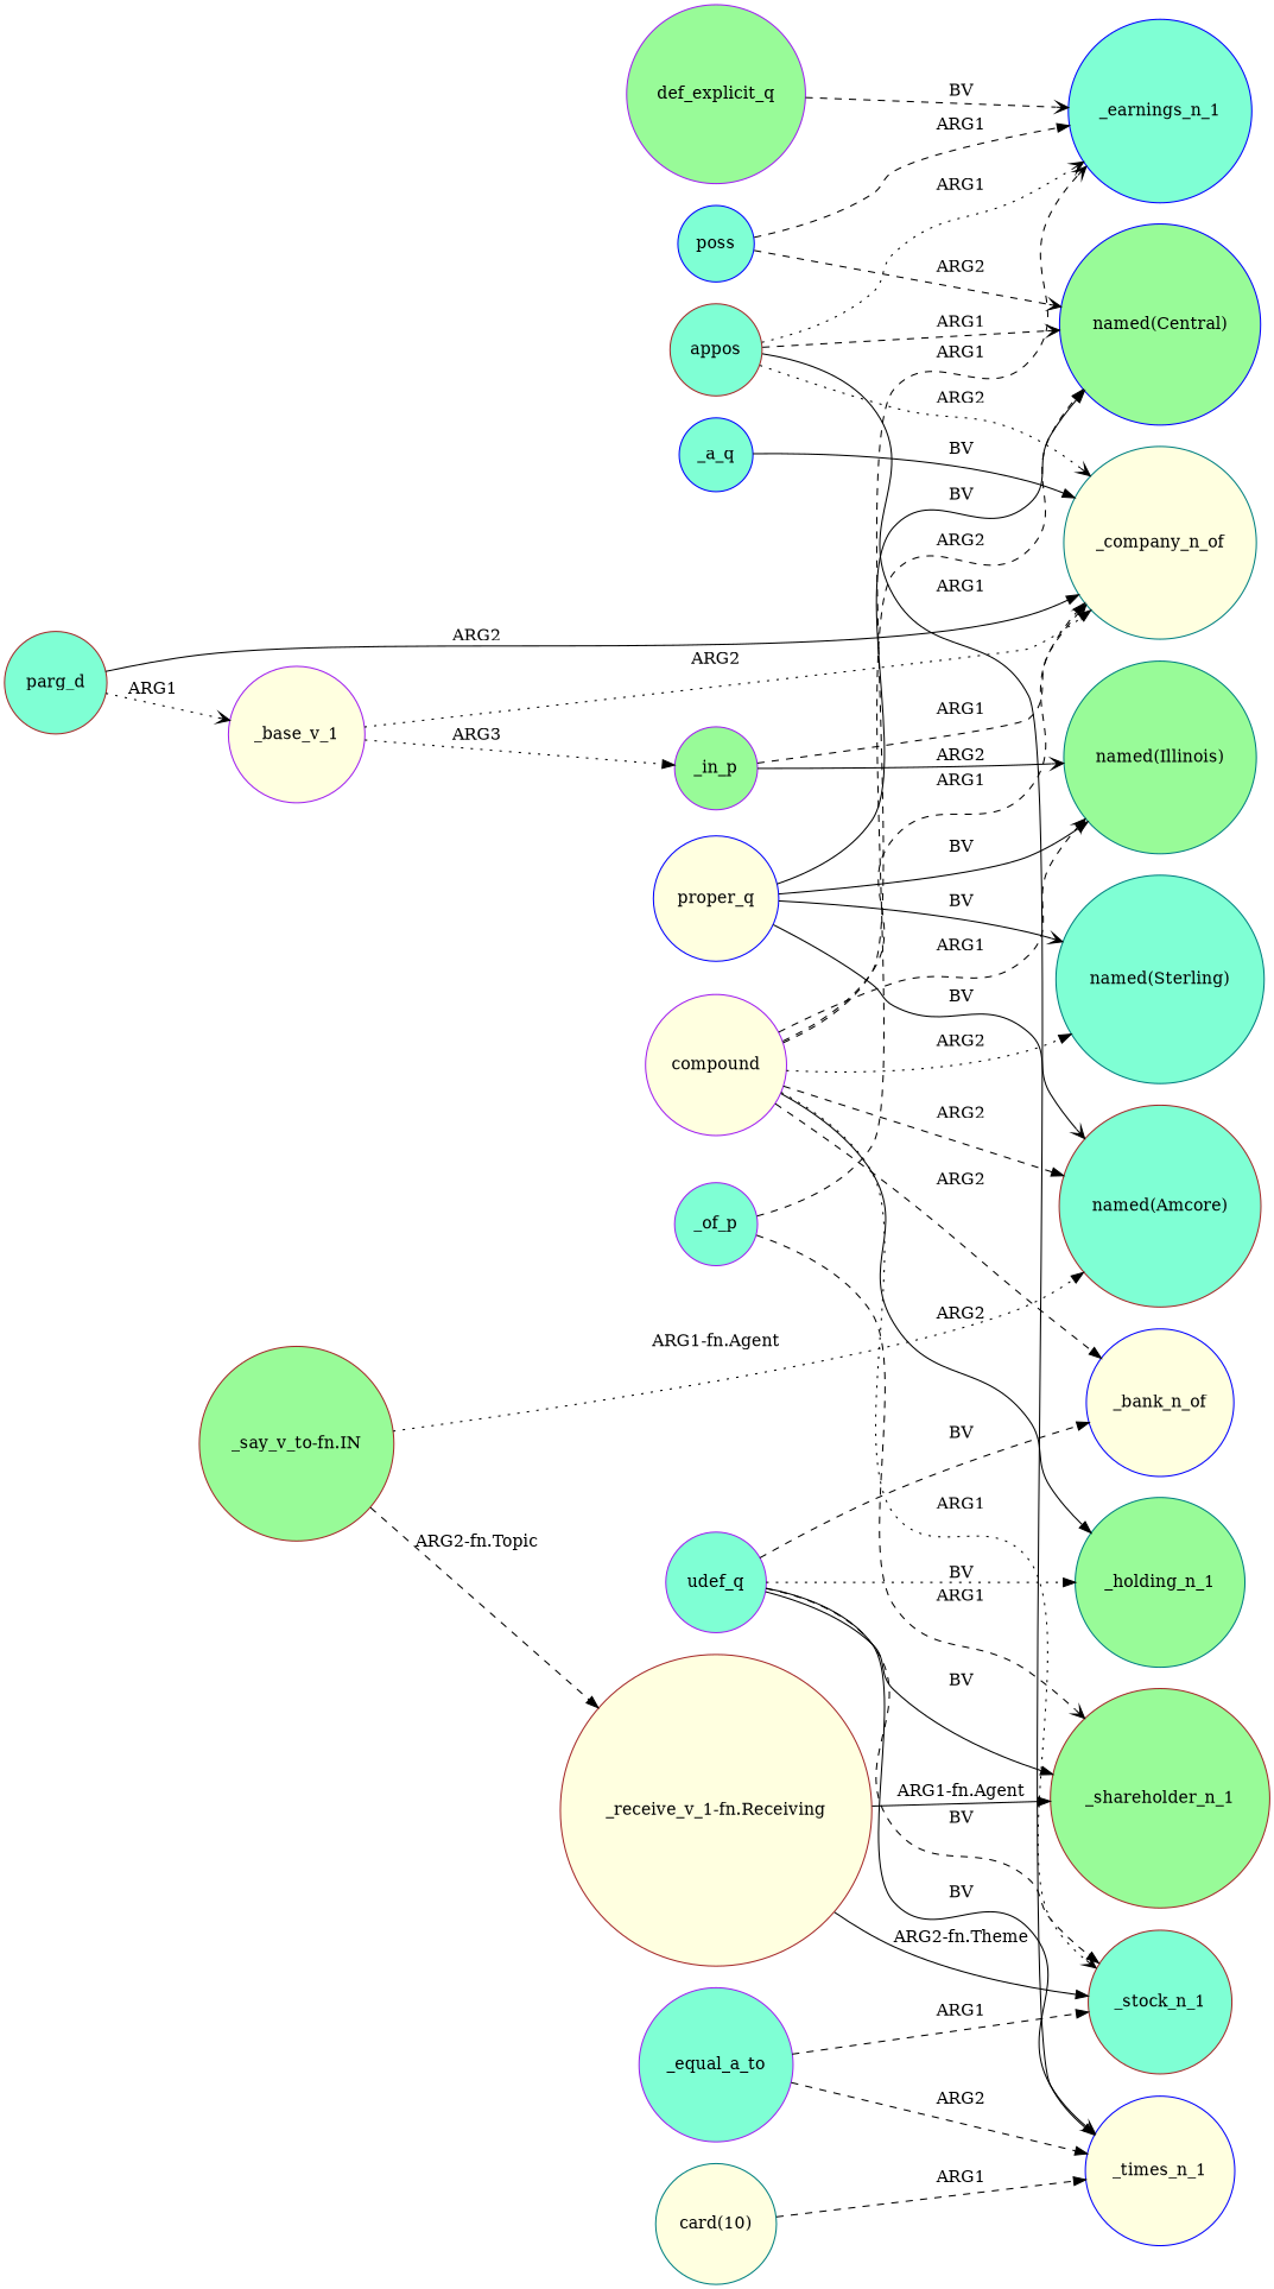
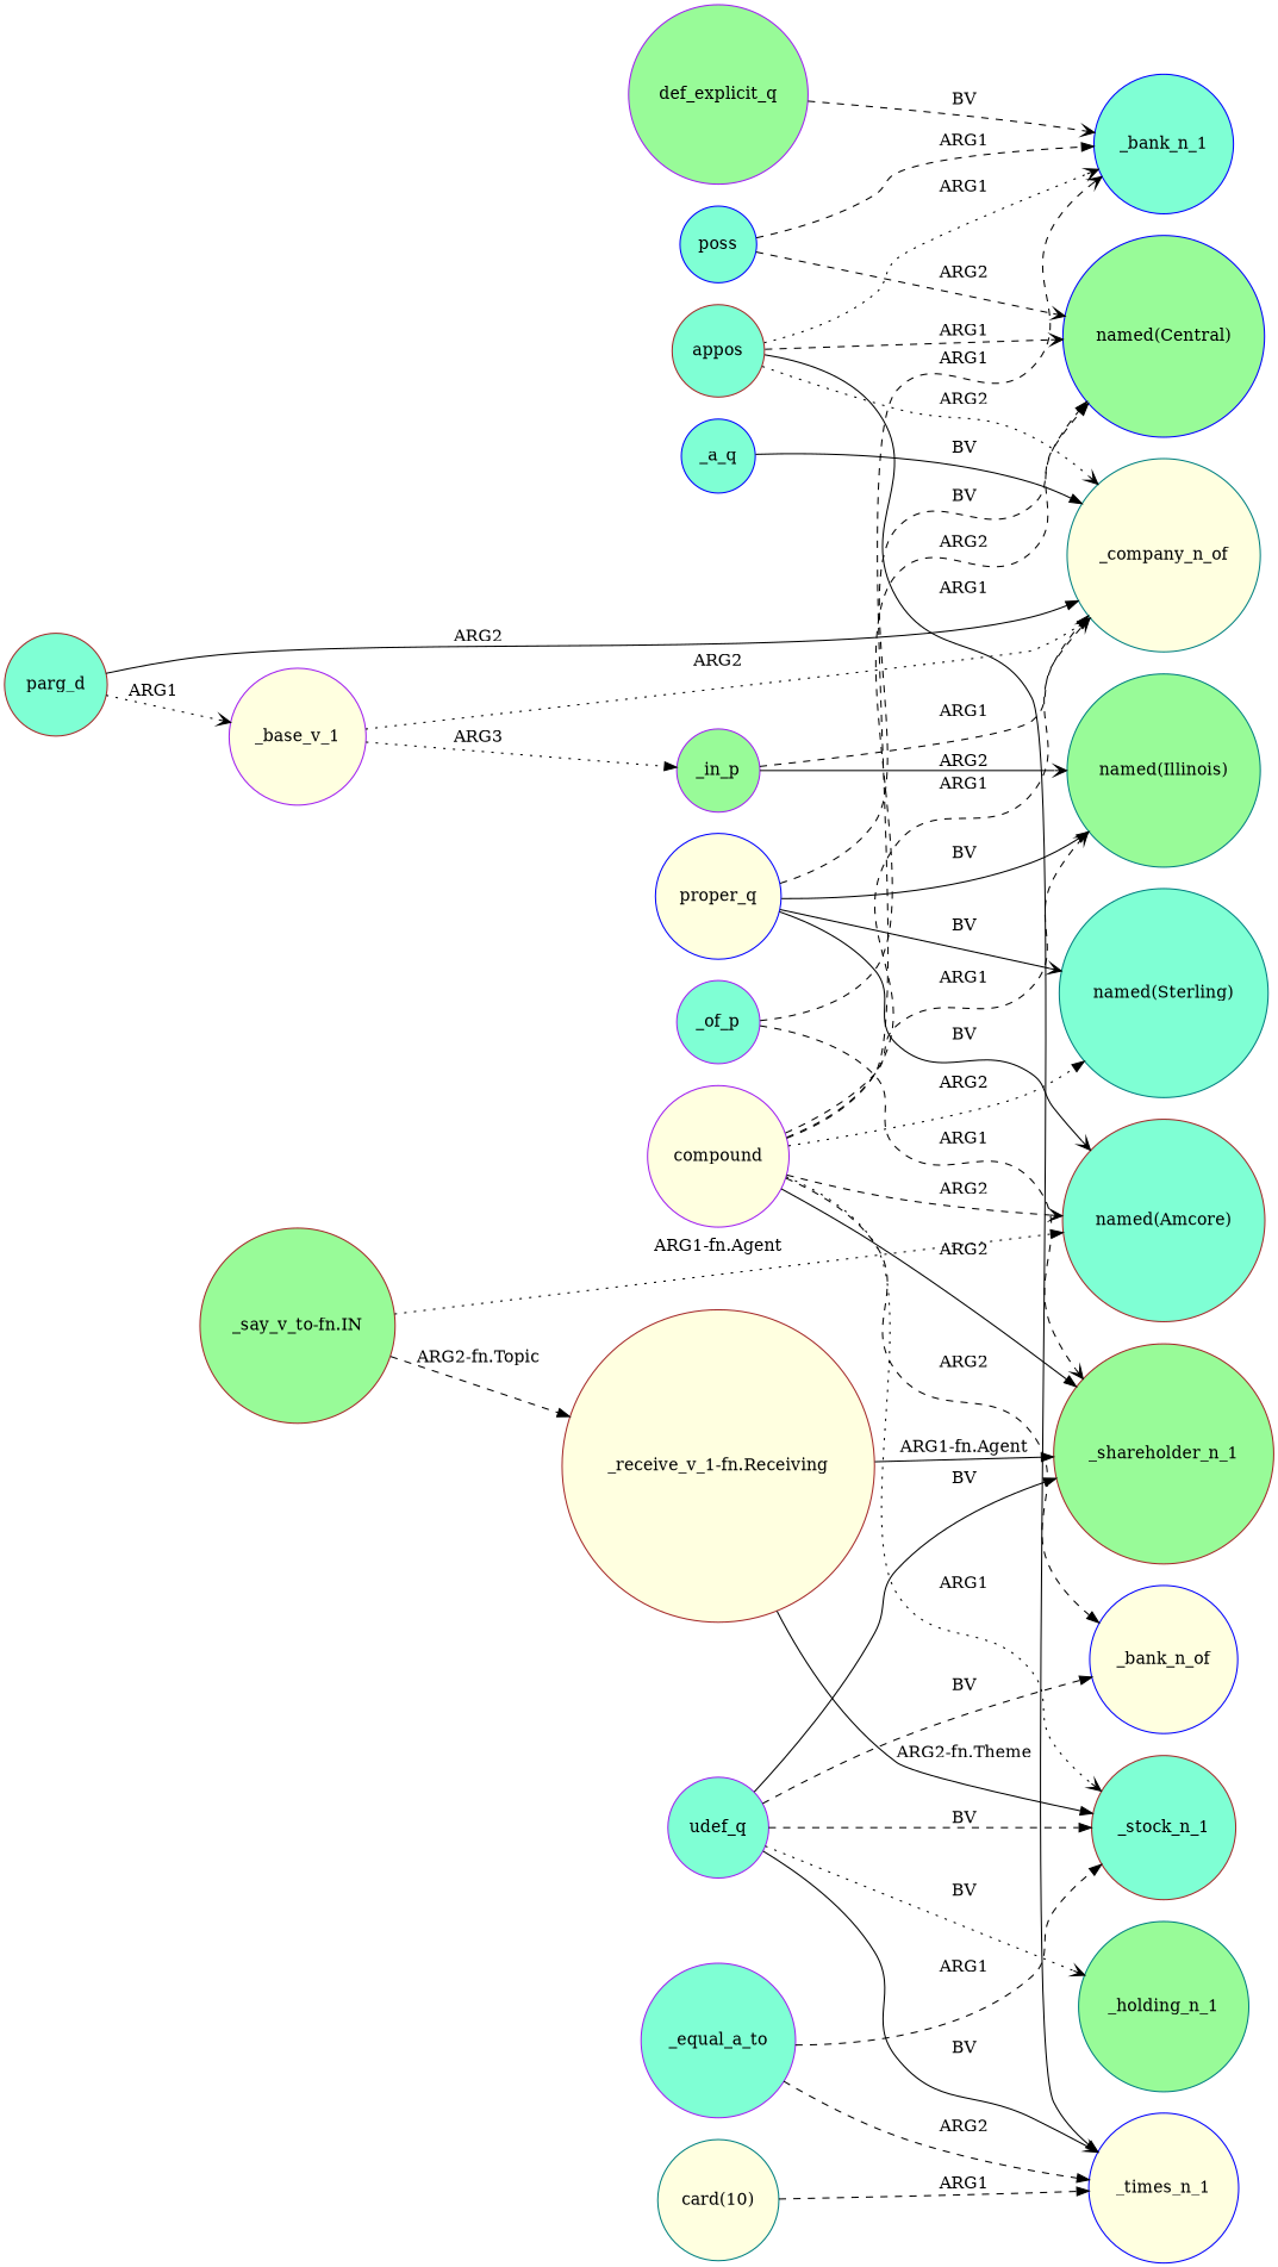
  digraph {
    rankdir=LR
    node [color=brown fillcolor=aquamarine shape=circle style=filled]
    edge [arrowhead=normal style=dashed]
    appos
-   _earnings_n_1 [color=blue]
+   _earnings_n_1 [color=blue label=_bank_n_1]
    _company_n_of [color=teal fillcolor=lightyellow]
    _times_n_1 [color=blue fillcolor=lightyellow]
    "named(Central)" [color=blue fillcolor=palegreen]
    "_say_v_to-fn.IN" [fillcolor=palegreen]
    "_receive_v_1-fn.Receiving" [fillcolor=lightyellow]
    "named(Amcore)"
    _stock_n_1
    _shareholder_n_1 [fillcolor=palegreen]
    compound [color=purple fillcolor=lightyellow]
    _bank_n_of [color=blue fillcolor=lightyellow]
    "named(Illinois)" [color=teal fillcolor=palegreen]
    _holding_n_1 [color=teal fillcolor=palegreen]
    "named(Sterling)" [color=teal]
    _base_v_1 [color=purple fillcolor=lightyellow]
    _in_p [color=purple fillcolor=palegreen]
    _of_p [color=purple]
    proper_q [color=blue fillcolor=lightyellow]
    _equal_a_to [color=purple]
    udef_q [color=purple]
    "card(10)" [color=teal fillcolor=lightyellow]
    poss [color=blue]
    parg_d
    _a_q [color=blue]
    def_explicit_q [color=purple fillcolor=palegreen]
    appos -> _earnings_n_1 [arrowhead=vee label=ARG1 style=dotted]
    appos -> _company_n_of [arrowhead=vee label=ARG2 style=dotted]
    appos -> _times_n_1 [label=ARG1 style=solid]
    appos -> "named(Central)" [arrowhead=vee label=ARG1]
    "_say_v_to-fn.IN" -> "_receive_v_1-fn.Receiving" [label="ARG2-fn.Topic"]
    "_say_v_to-fn.IN" -> "named(Amcore)" [label="ARG1-fn.Agent" style=dotted]
    "_receive_v_1-fn.Receiving" -> _stock_n_1 [label="ARG2-fn.Theme" style=solid]
    "_receive_v_1-fn.Receiving" -> _shareholder_n_1 [label="ARG1-fn.Agent" style=solid]
    compound -> _earnings_n_1 [arrowhead=vee label=ARG1]
    compound -> _company_n_of [label=ARG1]
-   compound -> "named(Amcore)" [label=ARG2]
+   compound -> "named(Amcore)" [arrowhead=vee label=ARG2]
    compound -> _stock_n_1 [arrowhead=vee label=ARG1 style=dotted]
    compound -> _bank_n_of [label=ARG2]
    compound -> "named(Illinois)" [arrowhead=vee label=ARG1]
-   compound -> _holding_n_1 [label=ARG2 style=solid]
+   compound -> _shareholder_n_1 [label=ARG2 style=solid]
    compound -> "named(Sterling)" [label=ARG2 style=dotted]
    _base_v_1 -> _company_n_of [label=ARG2 style=dotted]
    _base_v_1 -> _in_p [label=ARG3 style=dotted]
    _in_p -> _company_n_of [arrowhead=vee label=ARG1]
    _in_p -> "named(Illinois)" [arrowhead=vee label=ARG2 style=solid]
    _of_p -> "named(Central)" [label=ARG2]
    _of_p -> _shareholder_n_1 [arrowhead=vee label=ARG1]
-   proper_q -> "named(Central)" [label=BV style=solid]
+   proper_q -> "named(Central)" [label=BV]
    proper_q -> "named(Amcore)" [arrowhead=vee label=BV style=solid]
    proper_q -> "named(Illinois)" [label=BV style=solid]
    proper_q -> "named(Sterling)" [arrowhead=vee label=BV style=solid]
    _equal_a_to -> _times_n_1 [label=ARG2]
    _equal_a_to -> _stock_n_1 [label=ARG1]
    udef_q -> _times_n_1 [arrowhead=vee label=BV style=solid]
    udef_q -> _stock_n_1 [label=BV]
    udef_q -> _shareholder_n_1 [label=BV style=solid]
    udef_q -> _bank_n_of [label=BV]
-   udef_q -> _holding_n_1 [label=BV style=dotted]
+   udef_q -> _holding_n_1 [arrowhead=vee label=BV style=dotted]
    "card(10)" -> _times_n_1 [label=ARG1]
    poss -> _earnings_n_1 [label=ARG1]
    poss -> "named(Central)" [arrowhead=vee label=ARG2]
    parg_d -> _company_n_of [label=ARG2 style=solid]
    parg_d -> _base_v_1 [arrowhead=vee label=ARG1 style=dotted]
    _a_q -> _company_n_of [label=BV style=solid]
    def_explicit_q -> _earnings_n_1 [arrowhead=vee label=BV]
  }
